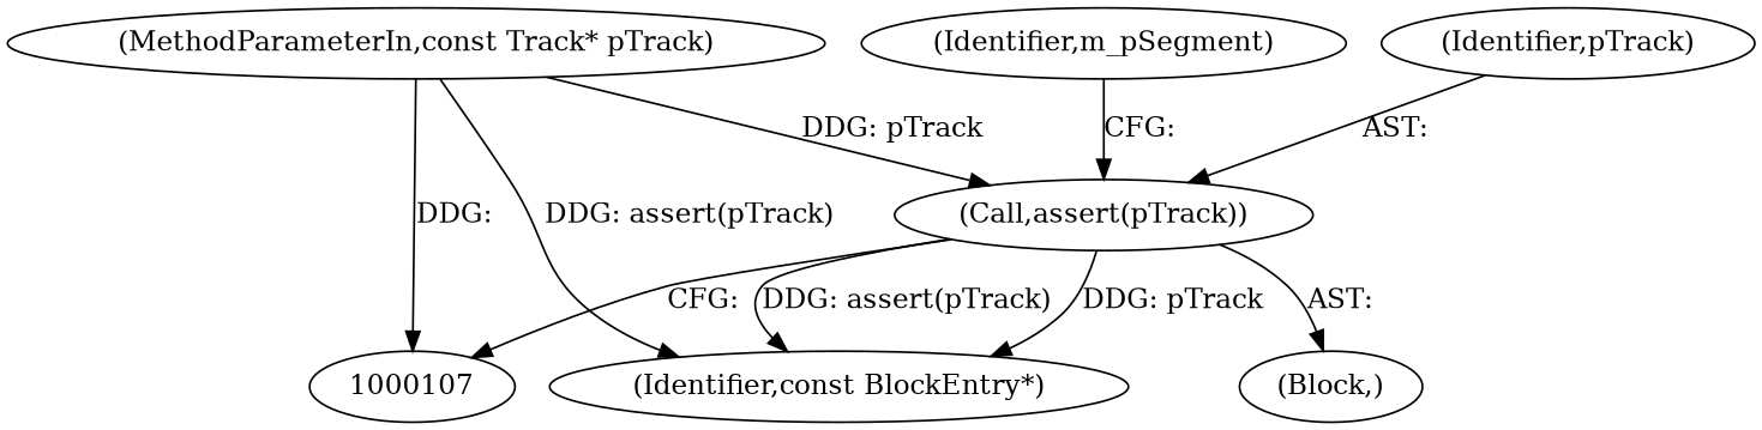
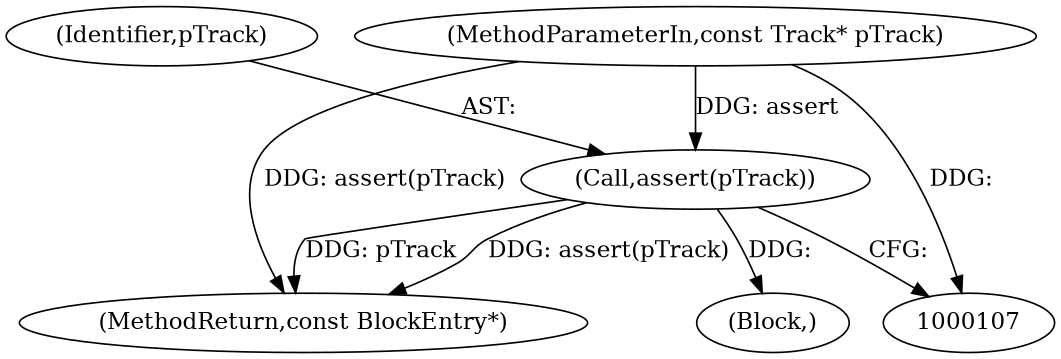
  digraph {
    n1 [label="(Call,assert(pTrack))"]
-   n2 [label="(Identifier,const BlockEntry*)"]
+   n2 [label="(MethodReturn,const BlockEntry*)"]
    n3 [label="(Block,)"]
    1000107
    n5 [label="(Identifier,pTrack)"]
    n6 [label="(MethodParameterIn,const Track* pTrack)"]
-   n7 [label="(Identifier,m_pSegment)"]
    n1 -> n2 [label="DDG: pTrack"]
    n1 -> n2 [label="DDG: assert(pTrack)"]
-   n1 -> n3 [label="AST: "]
+   n1 -> n3 [label="DDG: "]
    n1 -> 1000107 [label="CFG: "]
    n5 -> n1 [label="AST: "]
-   n6 -> n1 [label="DDG: pTrack"]
+   n6 -> n1 [label="DDG: assert"]
    n6 -> n2 [label="DDG: assert(pTrack)"]
    n6 -> 1000107 [label="DDG: "]
-   n7 -> n1 [label="CFG: "]
  }
